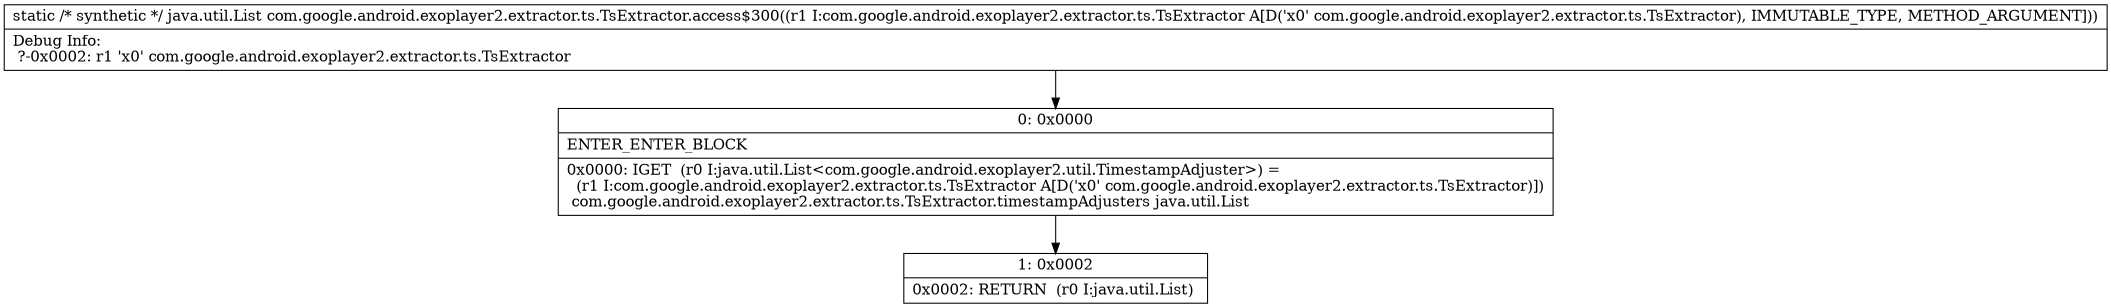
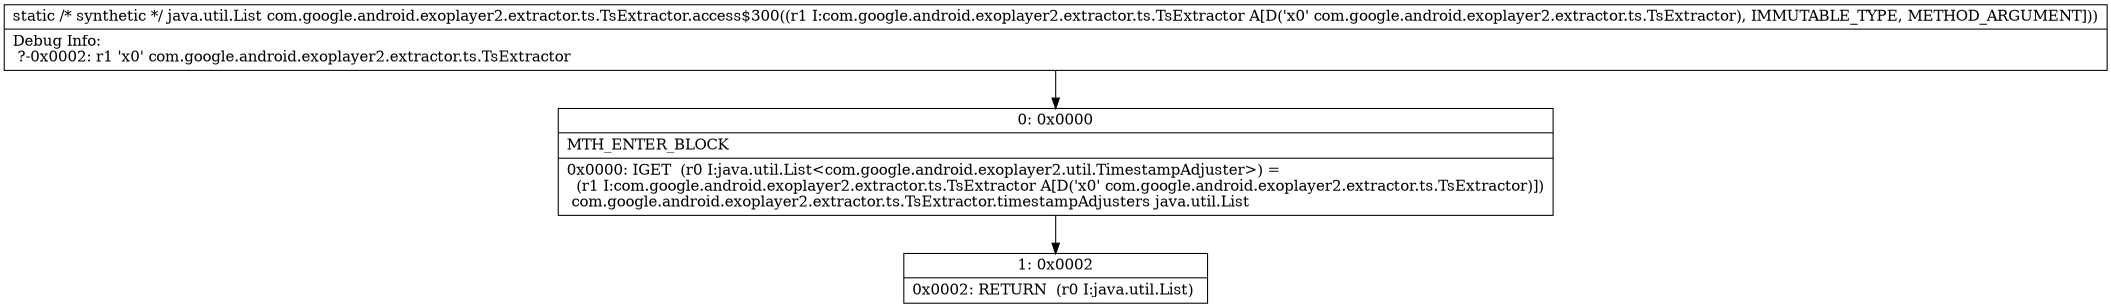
  digraph {
    node [shape=record]
-   n1 [label="{0\:\ 0x0000|ENTER_ENTER_BLOCK\l|0x0000: IGET  (r0 I:java.util.List\<com.google.android.exoplayer2.util.TimestampAdjuster\>) = \l  (r1 I:com.google.android.exoplayer2.extractor.ts.TsExtractor A[D('x0' com.google.android.exoplayer2.extractor.ts.TsExtractor)])\l com.google.android.exoplayer2.extractor.ts.TsExtractor.timestampAdjusters java.util.List \l}"]
+   n1 [label="{0\:\ 0x0000|MTH_ENTER_BLOCK\l|0x0000: IGET  (r0 I:java.util.List\<com.google.android.exoplayer2.util.TimestampAdjuster\>) = \l  (r1 I:com.google.android.exoplayer2.extractor.ts.TsExtractor A[D('x0' com.google.android.exoplayer2.extractor.ts.TsExtractor)])\l com.google.android.exoplayer2.extractor.ts.TsExtractor.timestampAdjusters java.util.List \l}"]
    n2 [label="{1\:\ 0x0002|0x0002: RETURN  (r0 I:java.util.List) \l}"]
    n3 [label="{static \/* synthetic *\/ java.util.List com.google.android.exoplayer2.extractor.ts.TsExtractor.access$300((r1 I:com.google.android.exoplayer2.extractor.ts.TsExtractor A[D('x0' com.google.android.exoplayer2.extractor.ts.TsExtractor), IMMUTABLE_TYPE, METHOD_ARGUMENT]))  | Debug Info:\l  ?\-0x0002: r1 'x0' com.google.android.exoplayer2.extractor.ts.TsExtractor\l}"]
    n1 -> n2
    n3 -> n1
  }
